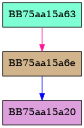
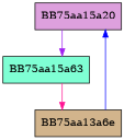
  digraph {
    splines=ortho
    node [shape=box style=filled]
    BB75aa15a20 [fillcolor=plum]
    BB75aa15a63 [fillcolor=aquamarine]
-   BB75aa15a6e [fillcolor=tan]
+   BB75aa15a6e [fillcolor=tan label=BB75aa13a6e]
+   BB75aa15a20 -> BB75aa15a63 [color=purple]
    BB75aa15a63 -> BB75aa15a6e [color=deeppink]
    BB75aa15a6e -> BB75aa15a20 [color=blue]
  }
